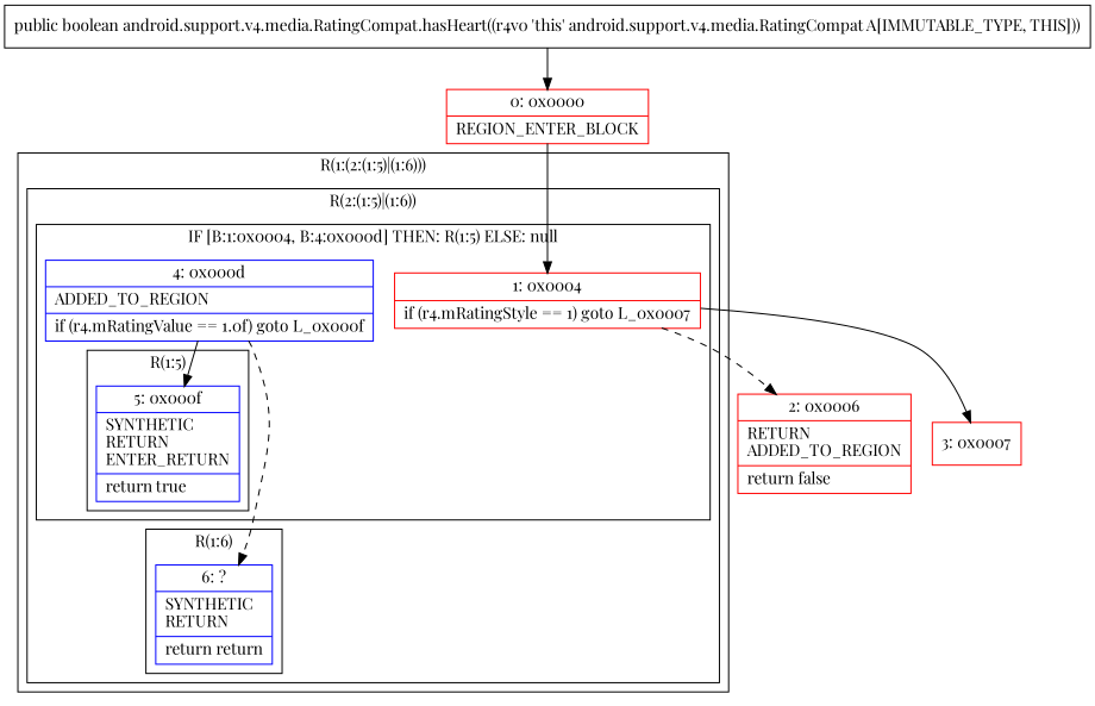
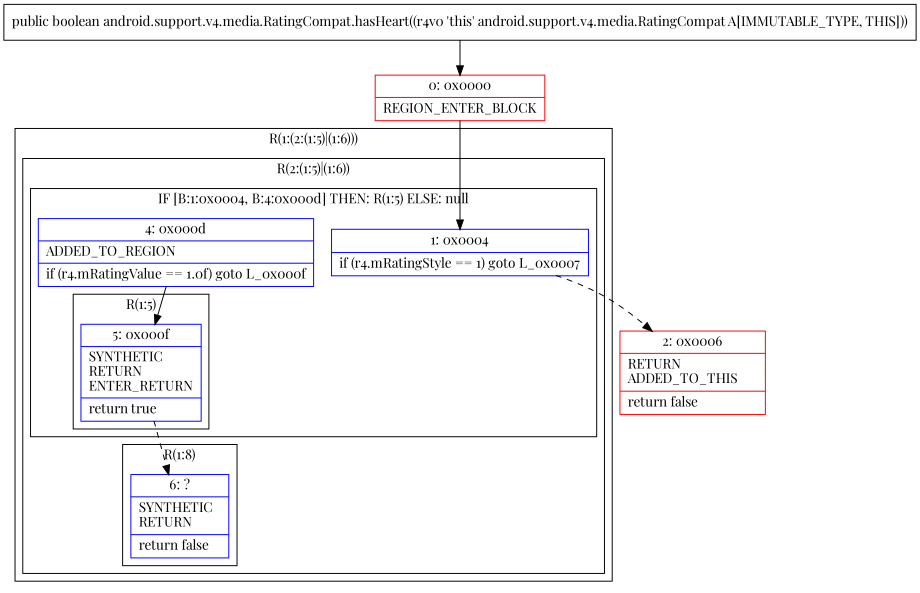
  digraph {
    fontname="Playfair Display"
    node [color=blue fontname="Playfair Display" shape=record]
    edge [fontname="Playfair Display"]
    n1 [label="{5\:\ 0x000f|SYNTHETIC\lRETURN\lENTER_RETURN\l|return true\l}"]
-   n2 [color=red label="{1\:\ 0x0004|if (r4.mRatingStyle == 1) goto L_0x0007\l}"]
+   n2 [label="{1\:\ 0x0004|if (r4.mRatingStyle == 1) goto L_0x0007\l}"]
    n3 [label="{4\:\ 0x000d|ADDED_TO_REGION\l|if (r4.mRatingValue == 1.0f) goto L_0x000f\l}"]
-   n4 [label="{6\:\ ?|SYNTHETIC\lRETURN\l|return return\l}"]
-   n5 [color=red label="{2\:\ 0x0006|RETURN\lADDED_TO_REGION\l|return false\l}"]
-   n6 [color=red label="{3\:\ 0x0007}"]
+   n4 [label="{6\:\ ?|SYNTHETIC\lRETURN\l|return false\l}"]
+   n5 [color=red label="{2\:\ 0x0006|RETURN\lADDED_TO_THIS\l|return false\l}"]
    n7 [color=red label="{0\:\ 0x0000|REGION_ENTER_BLOCK\l}"]
    n8 [label="{public boolean android.support.v4.media.RatingCompat.hasHeart((r4v0 'this' android.support.v4.media.RatingCompat A[IMMUTABLE_TYPE, THIS])) }" color=""]
    subgraph cluster_1 {
      label="R(1:(2:(1:5)|(1:6)))"
      subgraph cluster_2 {
        label="R(2:(1:5)|(1:6))"
        subgraph cluster_3 {
          label="IF [B:1:0x0004, B:4:0x000d] THEN: R(1:5) ELSE: null"
          n2
          n3
          subgraph cluster_4 {
            label="R(1:5)"
            n1
          }
        }
        subgraph cluster_5 {
-         label="R(1:6)"
+         label="R(1:8)"
          n4
        }
      }
    }
    n2 -> n5 [style=dashed]
-   n2 -> n6
    n3 -> n1
-   n3 -> n4 [style=dashed]
+   n1 -> n4 [style=dashed]
    n7 -> n2
    n8 -> n7
  }
